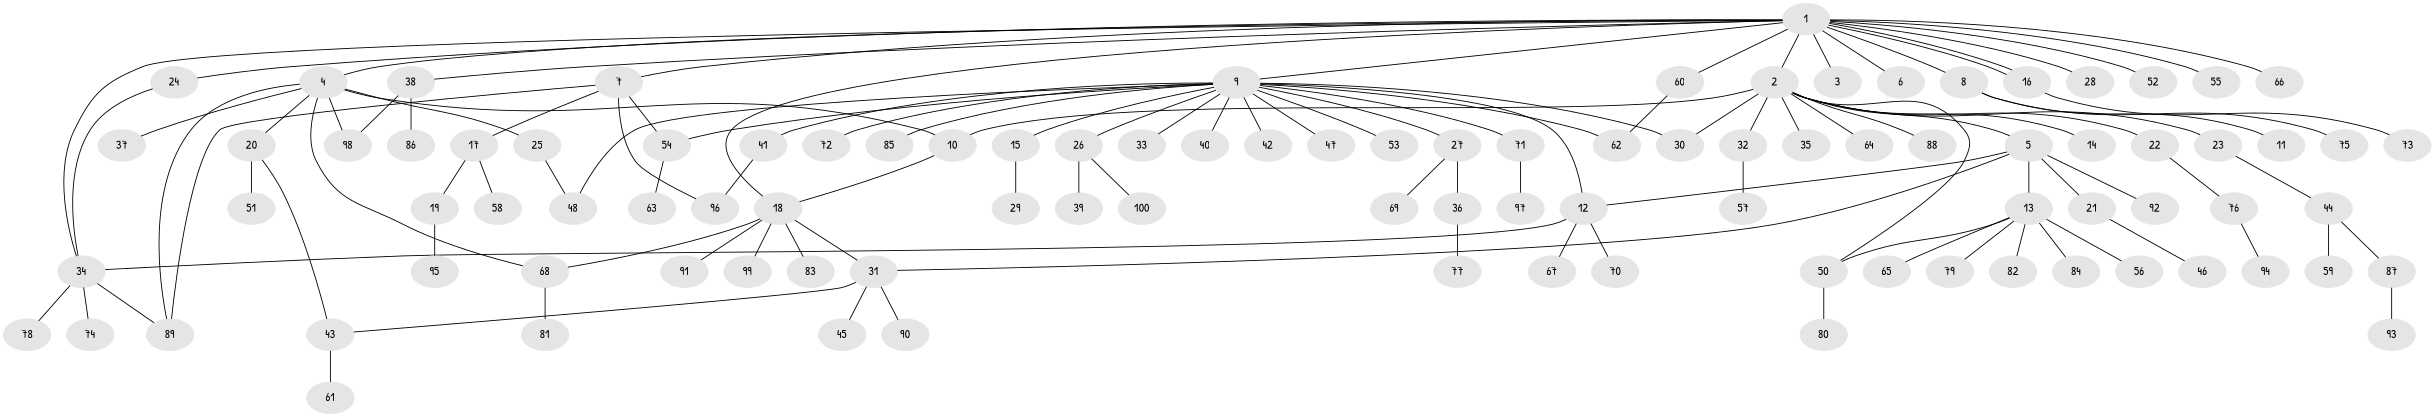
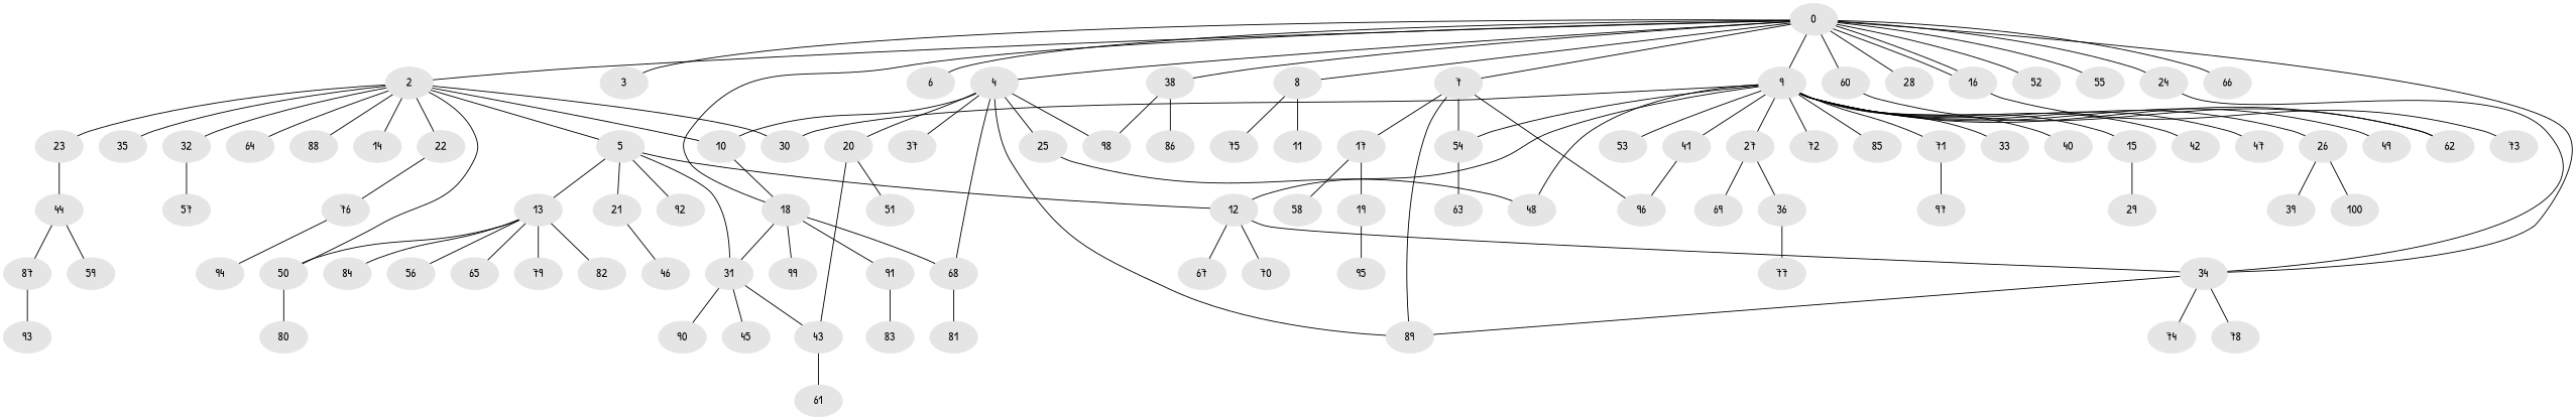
  graph {
    fontname="Patrick Hand"
    node [color=gray90 fontname="Patrick Hand" style=filled]
    edge [fontname="Patrick Hand"]
-   1
+   1 [label=0]
    2
    3
    4
    6
    7
    8
    9
    16
    18
    24
    28
    38
    52
    55
    60
    66
    34
    5
    10
    14
    22
    23
    30
    32
    35
    50
    64
    88
    20
    25
    37
    68
    89
    98
    17
    54
    96
    11
    75
    12
    15
    26
    27
    33
    40
    41
    42
    47
    48
+   49
    53
    62
    71
    72
    85
    73
    31
    83
    91
    99
    86
    13
    21
    92
    76
    44
    57
    74
    78
    80
    43
    51
    81
    67
    70
    56
    65
    79
    82
    84
    46
    45
    90
    19
    58
    63
    29
    39
    100
    36
    69
    97
    95
    61
    94
    59
    87
    77
    93
    1 -- 2
    1 -- 3
    1 -- 4
    1 -- 6
    1 -- 7
    1 -- 8
    1 -- 9
    1 -- 16
    1 -- 16
    1 -- 18
    1 -- 24
    1 -- 28
    1 -- 38
    1 -- 52
    1 -- 55
    1 -- 60
    1 -- 66
    1 -- 34
    2 -- 5
    2 -- 10
    2 -- 14
    2 -- 22
    2 -- 23
    2 -- 30
    2 -- 32
    2 -- 35
    2 -- 50
    2 -- 64
    2 -- 88
    4 -- 10
    4 -- 20
    4 -- 25
    4 -- 37
    4 -- 68
    4 -- 89
    4 -- 98
    7 -- 89
    7 -- 17
    7 -- 54
    7 -- 96
    8 -- 11
    8 -- 75
    9 -- 30
    9 -- 54
    9 -- 12
    9 -- 15
    9 -- 26
    9 -- 27
    9 -- 33
    9 -- 40
    9 -- 41
    9 -- 42
    9 -- 47
    9 -- 48
+   9 -- 49
    9 -- 53
    9 -- 62
    9 -- 71
    9 -- 72
    9 -- 85
    16 -- 73
    18 -- 68
    18 -- 31
-   18 -- 83
+   91 -- 83
    18 -- 91
    18 -- 99
    24 -- 34
    38 -- 98
    38 -- 86
    60 -- 62
    34 -- 89
    34 -- 74
    34 -- 78
    5 -- 12
    5 -- 31
    5 -- 13
    5 -- 21
    5 -- 92
    10 -- 18
    22 -- 76
    23 -- 44
    32 -- 57
    50 -- 80
    20 -- 43
    20 -- 51
    25 -- 48
    68 -- 81
    17 -- 19
    17 -- 58
    54 -- 63
    12 -- 34
    12 -- 67
    12 -- 70
    15 -- 29
    26 -- 39
    26 -- 100
    27 -- 36
    27 -- 69
    41 -- 96
    71 -- 97
    31 -- 43
    31 -- 45
    31 -- 90
    13 -- 50
    13 -- 56
    13 -- 65
    13 -- 79
    13 -- 82
    13 -- 84
    21 -- 46
    76 -- 94
    44 -- 59
    44 -- 87
    43 -- 61
    19 -- 95
    36 -- 77
    87 -- 93
  }
